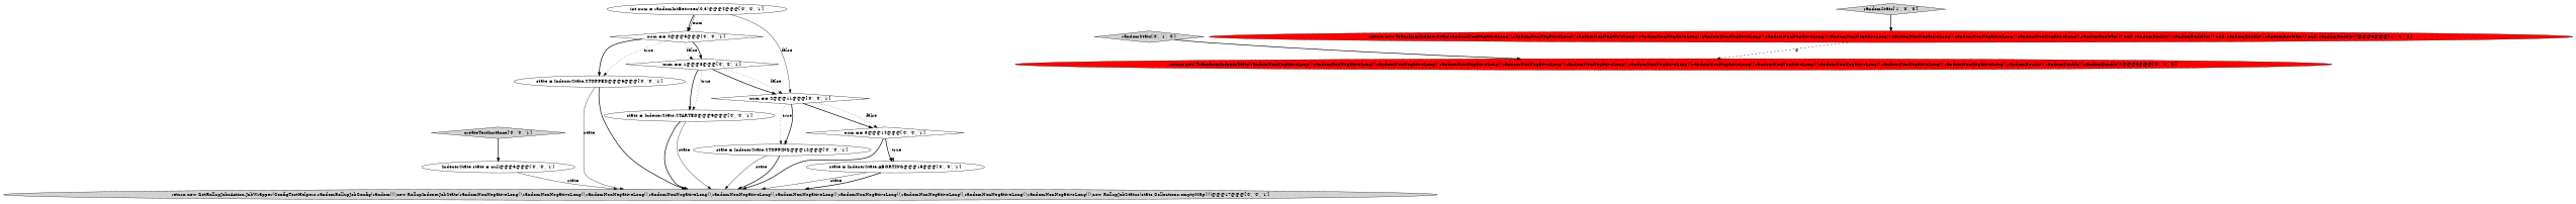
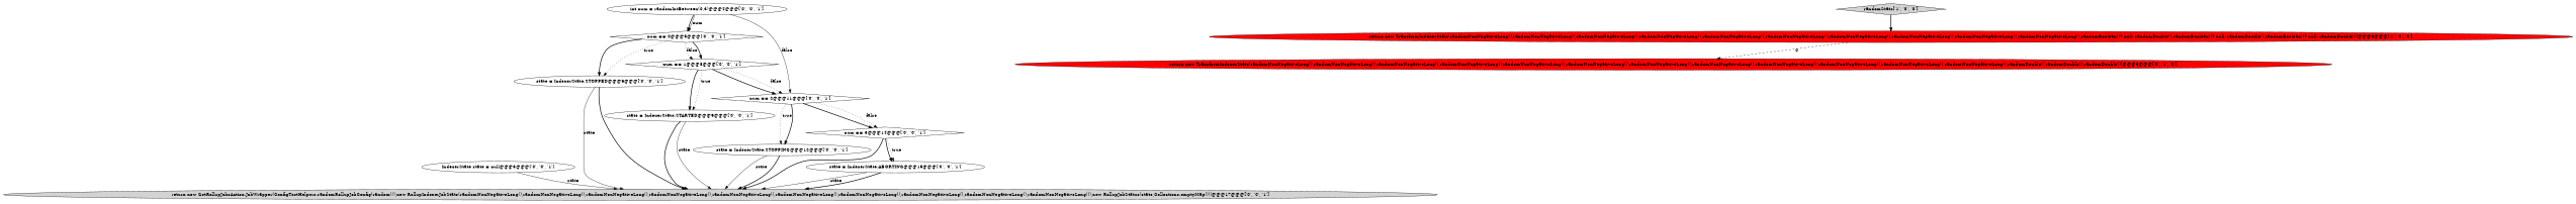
  digraph {
    node [fillcolor=white shape=ellipse style=filled]
    edge [style=bold]
-   n1 [fillcolor=lightgray label="createTestInstance['0', '0', '1']" shape=diamond]
    n2 [label="IndexerState state = null@@@3@@@['0', '0', '1']"]
    n3 [fillcolor=lightgray label="return new GetRollupJobsAction.JobWrapper(ConfigTestHelpers.randomRollupJobConfig(random()),new RollupIndexerJobStats(randomNonNegativeLong(),randomNonNegativeLong(),randomNonNegativeLong(),randomNonNegativeLong(),randomNonNegativeLong(),randomNonNegativeLong(),randomNonNegativeLong(),randomNonNegativeLong(),randomNonNegativeLong(),randomNonNegativeLong()),new RollupJobStatus(state,Collections.emptyMap()))@@@17@@@['0', '0', '1']"]
    n4 [label="num == 0@@@5@@@['0', '0', '1']" shape=diamond]
    n5 [label="num == 1@@@8@@@['0', '0', '1']" shape=diamond]
    n6 [label="state = IndexerState.STOPPED@@@6@@@['0', '0', '1']"]
    n7 [label="num == 2@@@11@@@['0', '0', '1']" shape=diamond]
    n8 [label="state = IndexerState.STARTED@@@9@@@['0', '0', '1']"]
    n9 [fillcolor=red label="return new TransformIndexerStats(randomNonNegativeLong(),randomNonNegativeLong(),randomNonNegativeLong(),randomNonNegativeLong(),randomNonNegativeLong(),randomNonNegativeLong(),randomNonNegativeLong(),randomNonNegativeLong(),randomNonNegativeLong(),randomNonNegativeLong(),randomBoolean()? null: randomDouble(),randomBoolean()? null: randomDouble(),randomBoolean()? null: randomDouble())@@@3@@@['1', '0', '0']"]
    n10 [fillcolor=red label="return new TransformIndexerStats(randomNonNegativeLong(),randomNonNegativeLong(),randomNonNegativeLong(),randomNonNegativeLong(),randomNonNegativeLong(),randomNonNegativeLong(),randomNonNegativeLong(),randomNonNegativeLong(),randomNonNegativeLong(),randomNonNegativeLong(),randomNonNegativeLong(),randomNonNegativeLong(),randomDouble(),randomDouble(),randomDouble())@@@3@@@['0', '1', '0']"]
    n11 [label="state = IndexerState.STOPPING@@@12@@@['0', '0', '1']"]
    n12 [label="num == 3@@@14@@@['0', '0', '1']" shape=diamond]
    n13 [label="state = IndexerState.ABORTING@@@15@@@['0', '0', '1']"]
    n14 [label="int num = randomIntBetween(0,3)@@@4@@@['0', '0', '1']"]
    n15 [fillcolor=lightgray label="randomStats['1', '0', '0']" shape=diamond]
-   n16 [fillcolor=lightgray label="randomStats['0', '1', '0']" shape=diamond]
-   n1 -> n2
    n2 -> n3 [label=state style=solid]
    n4 -> n5 [label=false style=dotted]
    n4 -> n5
    n4 -> n6
    n4 -> n6 [label=true style=dotted]
    n5 -> n7
    n5 -> n7 [label=false style=dotted]
    n5 -> n8
    n5 -> n8 [label=true style=dotted]
    n6 -> n3 [label=state style=solid]
    n6 -> n3
    n7 -> n11 [label=true style=dotted]
    n7 -> n11
    n7 -> n12
    n7 -> n12 [label=false style=dotted]
    n8 -> n3
    n8 -> n3 [label=state style=solid]
    n9 -> n10 [label=0 style=dashed]
    n11 -> n3 [label=state style=solid]
    n11 -> n3
    n12 -> n3
    n12 -> n13
    n12 -> n13 [label=true style=dotted]
    n13 -> n3 [label=state style=solid]
    n13 -> n3
    n14 -> n4
    n14 -> n4 [label=num style=solid]
    n14 -> n7 [label=false style=solid]
    n15 -> n9
-   n16 -> n10
  }
